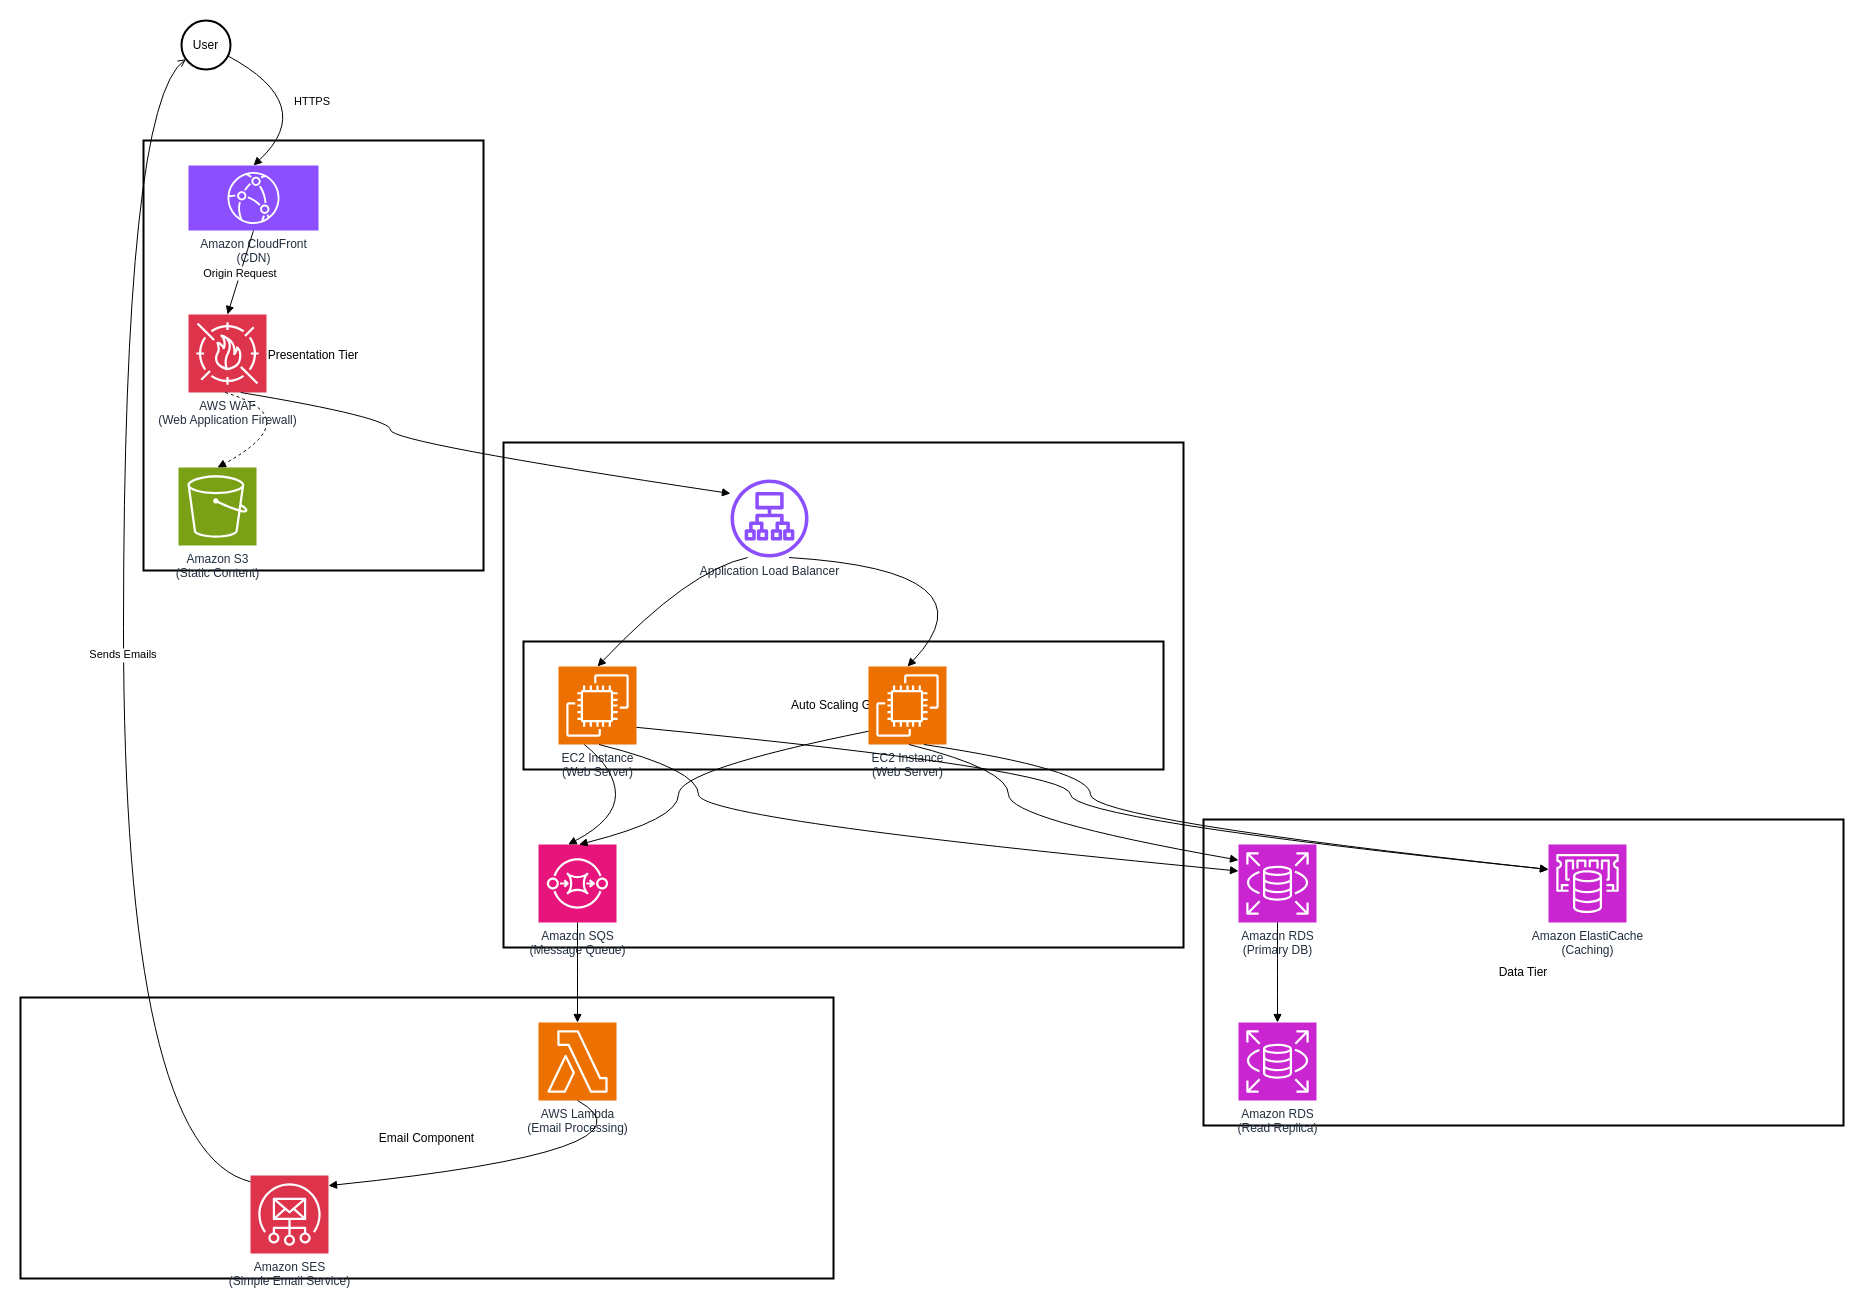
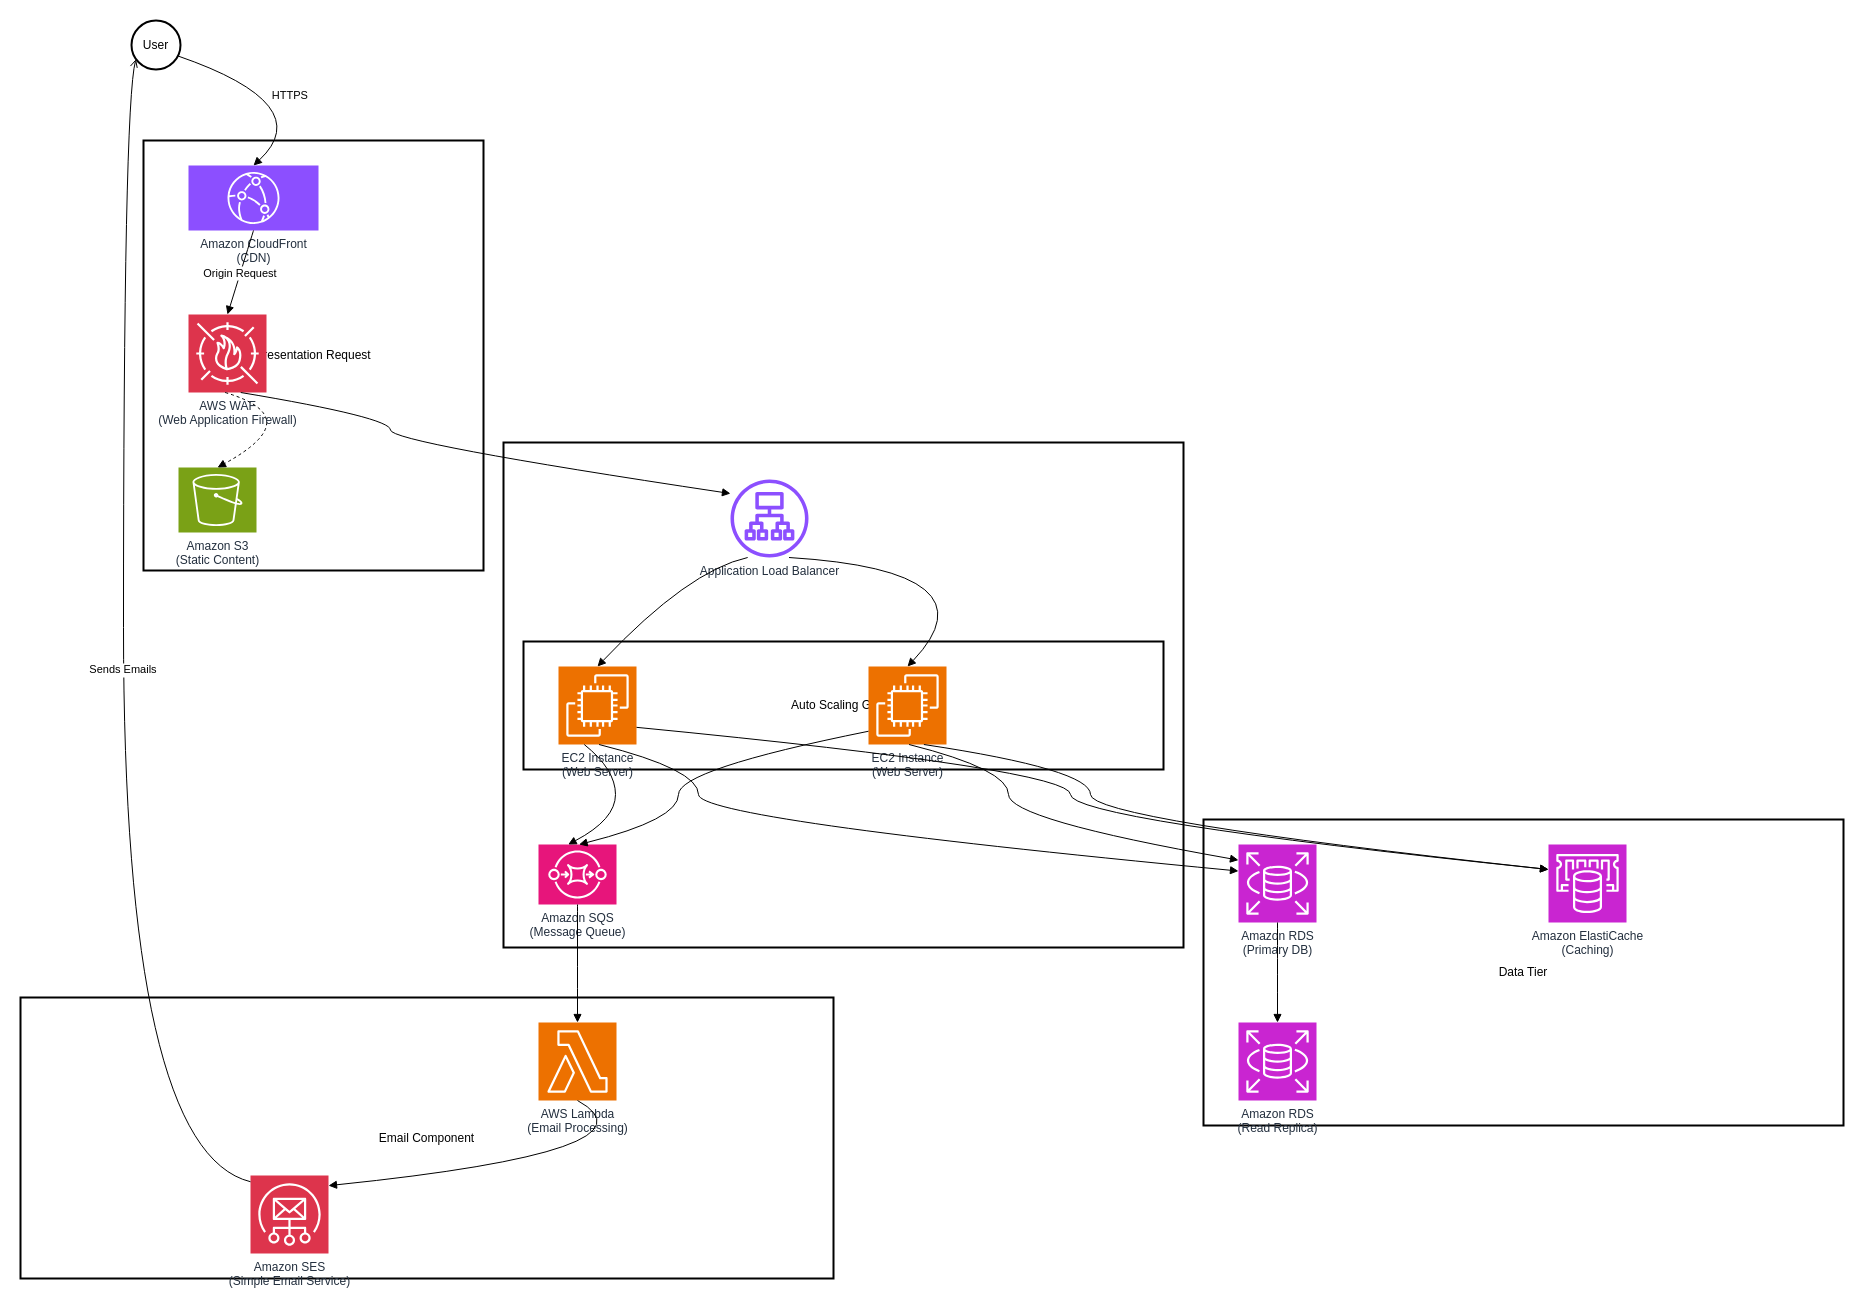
  <mxCell id="0" />
  <mxCell id="1" parent="0" />
  <mxCell id="2" value="Email Component" style="whiteSpace=wrap;strokeWidth=2;" vertex="1" parent="1"><mxGeometry x="20" y="997" width="813" height="281" as="geometry" /></mxCell>
  <mxCell id="3" value="Data Tier" style="whiteSpace=wrap;strokeWidth=2;" vertex="1" parent="1"><mxGeometry x="1203" y="819" width="640" height="306" as="geometry" /></mxCell>
  <mxCell id="4" value="Application Tier" style="whiteSpace=wrap;strokeWidth=2;" vertex="1" parent="1"><mxGeometry x="503" y="442" width="680" height="505" as="geometry" /></mxCell>
  <mxCell id="5" value="Auto Scaling Group" style="whiteSpace=wrap;strokeWidth=2;" vertex="1" parent="1"><mxGeometry x="523" y="641" width="640" height="128" as="geometry" /></mxCell>
- <mxCell id="6" value="Presentation Tier" style="whiteSpace=wrap;strokeWidth=2;" vertex="1" parent="1"><mxGeometry x="143" y="140" width="340" height="430" as="geometry" /></mxCell>
- <mxCell id="7" value="User" style="ellipse;aspect=fixed;strokeWidth=2;whiteSpace=wrap;" vertex="1" parent="1"><mxGeometry x="181" y="20" width="49" height="49" as="geometry" /></mxCell>
+ <mxCell id="6" value="Presentation Request" style="whiteSpace=wrap;strokeWidth=2;" vertex="1" parent="1"><mxGeometry x="143" y="140" width="340" height="430" as="geometry" /></mxCell>
+ <mxCell id="7" value="User" style="ellipse;aspect=fixed;strokeWidth=2;whiteSpace=wrap;" vertex="1" parent="1"><mxGeometry x="131" y="20" width="49" height="49" as="geometry" /></mxCell>
  <mxCell id="8" value="Amazon CloudFront&#10;(CDN)" style="sketch=0;points=[[0,0,0],[0.25,0,0],[0.5,0,0],[0.75,0,0],[1,0,0],[0,1,0],[0.25,1,0],[0.5,1,0],[0.75,1,0],[1,1,0],[0,0.25,0],[0,0.5,0],[0,0.75,0],[1,0.25,0],[1,0.5,0],[1,0.75,0]];outlineConnect=0;fontColor=#232F3E;fillColor=#8C4FFF;strokeColor=#ffffff;dashed=0;verticalLabelPosition=bottom;verticalAlign=top;align=center;html=1;fontSize=12;fontStyle=0;aspect=fixed;shape=mxgraph.aws4.resourceIcon;resIcon=mxgraph.aws4.cloudfront;" vertex="1" parent="1"><mxGeometry x="188" y="165" width="130" height="65" as="geometry" /></mxCell>
- <mxCell id="9" value="Amazon S3&#10;(Static Content)" style="sketch=0;points=[[0,0,0],[0.25,0,0],[0.5,0,0],[0.75,0,0],[1,0,0],[0,1,0],[0.25,1,0],[0.5,1,0],[0.75,1,0],[1,1,0],[0,0.25,0],[0,0.5,0],[0,0.75,0],[1,0.25,0],[1,0.5,0],[1,0.75,0]];outlineConnect=0;fontColor=#232F3E;fillColor=#7AA116;strokeColor=#ffffff;dashed=0;verticalLabelPosition=bottom;verticalAlign=top;align=center;html=1;fontSize=12;fontStyle=0;aspect=fixed;shape=mxgraph.aws4.resourceIcon;resIcon=mxgraph.aws4.s3;" vertex="1" parent="1"><mxGeometry x="178" y="467" width="78" height="78" as="geometry" /></mxCell>
+ <mxCell id="9" value="Amazon S3&#10;(Static Content)" style="sketch=0;points=[[0,0,0],[0.25,0,0],[0.5,0,0],[0.75,0,0],[1,0,0],[0,1,0],[0.25,1,0],[0.5,1,0],[0.75,1,0],[1,1,0],[0,0.25,0],[0,0.5,0],[0,0.75,0],[1,0.25,0],[1,0.5,0],[1,0.75,0]];outlineConnect=0;fontColor=#232F3E;fillColor=#7AA116;strokeColor=#ffffff;dashed=0;verticalLabelPosition=bottom;verticalAlign=top;align=center;html=1;fontSize=12;fontStyle=0;aspect=fixed;shape=mxgraph.aws4.resourceIcon;resIcon=mxgraph.aws4.s3;" vertex="1" parent="1"><mxGeometry x="178" y="467" width="78" height="65" as="geometry" /></mxCell>
  <mxCell id="10" value="AWS WAF&#10;(Web Application Firewall)" style="sketch=0;points=[[0,0,0],[0.25,0,0],[0.5,0,0],[0.75,0,0],[1,0,0],[0,1,0],[0.25,1,0],[0.5,1,0],[0.75,1,0],[1,1,0],[0,0.25,0],[0,0.5,0],[0,0.75,0],[1,0.25,0],[1,0.5,0],[1,0.75,0]];outlineConnect=0;fontColor=#232F3E;fillColor=#DD344C;strokeColor=#ffffff;dashed=0;verticalLabelPosition=bottom;verticalAlign=top;align=center;html=1;fontSize=12;fontStyle=0;aspect=fixed;shape=mxgraph.aws4.resourceIcon;resIcon=mxgraph.aws4.waf;" vertex="1" parent="1"><mxGeometry x="188" y="314" width="78" height="78" as="geometry" /></mxCell>
  <mxCell id="11" value="Application Load Balancer" style="sketch=0;outlineConnect=0;fontColor=#232F3E;gradientColor=none;fillColor=#8C4FFF;strokeColor=none;dashed=0;verticalLabelPosition=bottom;verticalAlign=top;align=center;html=1;fontSize=12;fontStyle=0;aspect=fixed;pointerEvents=1;shape=mxgraph.aws4.application_load_balancer;" vertex="1" parent="1"><mxGeometry x="730" y="479" width="78" height="78" as="geometry" /></mxCell>
  <mxCell id="12" value="EC2 Instance&#10;(Web Server)" style="sketch=0;points=[[0,0,0],[0.25,0,0],[0.5,0,0],[0.75,0,0],[1,0,0],[0,1,0],[0.25,1,0],[0.5,1,0],[0.75,1,0],[1,1,0],[0,0.25,0],[0,0.5,0],[0,0.75,0],[1,0.25,0],[1,0.5,0],[1,0.75,0]];outlineConnect=0;fontColor=#232F3E;fillColor=#ED7100;strokeColor=#ffffff;dashed=0;verticalLabelPosition=bottom;verticalAlign=top;align=center;html=1;fontSize=12;fontStyle=0;aspect=fixed;shape=mxgraph.aws4.resourceIcon;resIcon=mxgraph.aws4.ec2;" vertex="1" parent="1"><mxGeometry x="868" y="666" width="78" height="78" as="geometry" /></mxCell>
  <mxCell id="13" value="EC2 Instance&#10;(Web Server)" style="sketch=0;points=[[0,0,0],[0.25,0,0],[0.5,0,0],[0.75,0,0],[1,0,0],[0,1,0],[0.25,1,0],[0.5,1,0],[0.75,1,0],[1,1,0],[0,0.25,0],[0,0.5,0],[0,0.75,0],[1,0.25,0],[1,0.5,0],[1,0.75,0]];outlineConnect=0;fontColor=#232F3E;fillColor=#ED7100;strokeColor=#ffffff;dashed=0;verticalLabelPosition=bottom;verticalAlign=top;align=center;html=1;fontSize=12;fontStyle=0;aspect=fixed;shape=mxgraph.aws4.resourceIcon;resIcon=mxgraph.aws4.ec2;" vertex="1" parent="1"><mxGeometry x="558" y="666" width="78" height="78" as="geometry" /></mxCell>
- <mxCell id="14" value="Amazon SQS&#10;(Message Queue)" style="sketch=0;points=[[0,0,0],[0.25,0,0],[0.5,0,0],[0.75,0,0],[1,0,0],[0,1,0],[0.25,1,0],[0.5,1,0],[0.75,1,0],[1,1,0],[0,0.25,0],[0,0.5,0],[0,0.75,0],[1,0.25,0],[1,0.5,0],[1,0.75,0]];outlineConnect=0;fontColor=#232F3E;fillColor=#E7157B;strokeColor=#ffffff;dashed=0;verticalLabelPosition=bottom;verticalAlign=top;align=center;html=1;fontSize=12;fontStyle=0;aspect=fixed;shape=mxgraph.aws4.resourceIcon;resIcon=mxgraph.aws4.sqs;" vertex="1" parent="1"><mxGeometry x="538" y="844" width="78" height="78" as="geometry" /></mxCell>
+ <mxCell id="14" value="Amazon SQS&#10;(Message Queue)" style="sketch=0;points=[[0,0,0],[0.25,0,0],[0.5,0,0],[0.75,0,0],[1,0,0],[0,1,0],[0.25,1,0],[0.5,1,0],[0.75,1,0],[1,1,0],[0,0.25,0],[0,0.5,0],[0,0.75,0],[1,0.25,0],[1,0.5,0],[1,0.75,0]];outlineConnect=0;fontColor=#232F3E;fillColor=#E7157B;strokeColor=#ffffff;dashed=0;verticalLabelPosition=bottom;verticalAlign=top;align=center;html=1;fontSize=12;fontStyle=0;aspect=fixed;shape=mxgraph.aws4.resourceIcon;resIcon=mxgraph.aws4.sqs;" vertex="1" parent="1"><mxGeometry x="538" y="844" width="78" height="60" as="geometry" /></mxCell>
  <mxCell id="15" value="Amazon RDS&#10;(Primary DB)" style="sketch=0;points=[[0,0,0],[0.25,0,0],[0.5,0,0],[0.75,0,0],[1,0,0],[0,1,0],[0.25,1,0],[0.5,1,0],[0.75,1,0],[1,1,0],[0,0.25,0],[0,0.5,0],[0,0.75,0],[1,0.25,0],[1,0.5,0],[1,0.75,0]];outlineConnect=0;fontColor=#232F3E;fillColor=#C925D1;strokeColor=#ffffff;dashed=0;verticalLabelPosition=bottom;verticalAlign=top;align=center;html=1;fontSize=12;fontStyle=0;aspect=fixed;shape=mxgraph.aws4.resourceIcon;resIcon=mxgraph.aws4.rds;" vertex="1" parent="1"><mxGeometry x="1238" y="844" width="78" height="78" as="geometry" /></mxCell>
  <mxCell id="16" value="Amazon RDS&#10;(Read Replica)" style="sketch=0;points=[[0,0,0],[0.25,0,0],[0.5,0,0],[0.75,0,0],[1,0,0],[0,1,0],[0.25,1,0],[0.5,1,0],[0.75,1,0],[1,1,0],[0,0.25,0],[0,0.5,0],[0,0.75,0],[1,0.25,0],[1,0.5,0],[1,0.75,0]];outlineConnect=0;fontColor=#232F3E;fillColor=#C925D1;strokeColor=#ffffff;dashed=0;verticalLabelPosition=bottom;verticalAlign=top;align=center;html=1;fontSize=12;fontStyle=0;aspect=fixed;shape=mxgraph.aws4.resourceIcon;resIcon=mxgraph.aws4.rds;" vertex="1" parent="1"><mxGeometry x="1238" y="1022" width="78" height="78" as="geometry" /></mxCell>
  <mxCell id="17" value="Amazon ElastiCache&#10;(Caching)" style="sketch=0;points=[[0,0,0],[0.25,0,0],[0.5,0,0],[0.75,0,0],[1,0,0],[0,1,0],[0.25,1,0],[0.5,1,0],[0.75,1,0],[1,1,0],[0,0.25,0],[0,0.5,0],[0,0.75,0],[1,0.25,0],[1,0.5,0],[1,0.75,0]];outlineConnect=0;fontColor=#232F3E;fillColor=#C925D1;strokeColor=#ffffff;dashed=0;verticalLabelPosition=bottom;verticalAlign=top;align=center;html=1;fontSize=12;fontStyle=0;aspect=fixed;shape=mxgraph.aws4.resourceIcon;resIcon=mxgraph.aws4.elasticache;" vertex="1" parent="1"><mxGeometry x="1548" y="844" width="78" height="78" as="geometry" /></mxCell>
  <mxCell id="18" value="AWS Lambda&#10;(Email Processing)" style="sketch=0;points=[[0,0,0],[0.25,0,0],[0.5,0,0],[0.75,0,0],[1,0,0],[0,1,0],[0.25,1,0],[0.5,1,0],[0.75,1,0],[1,1,0],[0,0.25,0],[0,0.5,0],[0,0.75,0],[1,0.25,0],[1,0.5,0],[1,0.75,0]];outlineConnect=0;fontColor=#232F3E;fillColor=#ED7100;strokeColor=#ffffff;dashed=0;verticalLabelPosition=bottom;verticalAlign=top;align=center;html=1;fontSize=12;fontStyle=0;aspect=fixed;shape=mxgraph.aws4.resourceIcon;resIcon=mxgraph.aws4.lambda;" vertex="1" parent="1"><mxGeometry x="538" y="1022" width="78" height="78" as="geometry" /></mxCell>
  <mxCell id="19" value="Amazon SES&#10;(Simple Email Service)" style="sketch=0;points=[[0,0,0],[0.25,0,0],[0.5,0,0],[0.75,0,0],[1,0,0],[0,1,0],[0.25,1,0],[0.5,1,0],[0.75,1,0],[1,1,0],[0,0.25,0],[0,0.5,0],[0,0.75,0],[1,0.25,0],[1,0.5,0],[1,0.75,0]];outlineConnect=0;fontColor=#232F3E;fillColor=#DD344C;strokeColor=#ffffff;dashed=0;verticalLabelPosition=bottom;verticalAlign=top;align=center;html=1;fontSize=12;fontStyle=0;aspect=fixed;shape=mxgraph.aws4.resourceIcon;resIcon=mxgraph.aws4.simple_email_service;" vertex="1" parent="1"><mxGeometry x="250" y="1175" width="78" height="78" as="geometry" /></mxCell>
  <mxCell id="20" value="HTTPS" style="curved=1;startArrow=none;endArrow=block;exitX=0.99;exitY=0.76;entryX=0.5;entryY=0;rounded=0;" edge="1" parent="1" source="7" target="8"><mxGeometry relative="1" as="geometry"><Array as="points"><mxPoint x="318" y="104" /></Array></mxGeometry></mxCell>
  <mxCell id="21" value="Origin Request" style="curved=1;startArrow=none;endArrow=block;exitX=0.5;exitY=1;entryX=0.5;entryY=0;rounded=0;" edge="1" parent="1" source="8" target="10"><mxGeometry relative="1" as="geometry"><Array as="points" /></mxGeometry></mxCell>
  <mxCell id="22" value="" style="curved=1;startArrow=none;endArrow=block;exitX=0.47;exitY=1;entryX=0.5;entryY=0;rounded=0;dashed=1;" edge="1" parent="1" source="10" target="9"><mxGeometry relative="1" as="geometry"><Array as="points"><mxPoint x="308" y="417" /></Array></mxGeometry></mxCell>
  <mxCell id="23" value="" style="curved=1;startArrow=none;endArrow=block;exitX=0.67;exitY=1;entryX=0;entryY=0.18;rounded=0;" edge="1" parent="1" source="10" target="11"><mxGeometry relative="1" as="geometry"><Array as="points"><mxPoint x="390" y="417" /><mxPoint x="390" y="442" /></Array></mxGeometry></mxCell>
  <mxCell id="24" value="" style="curved=1;startArrow=none;endArrow=block;exitX=0.75;exitY=1;entryX=0.5;entryY=0;rounded=0;" edge="1" parent="1" source="11" target="12"><mxGeometry relative="1" as="geometry"><Array as="points"><mxPoint x="998" y="570" /></Array></mxGeometry></mxCell>
  <mxCell id="25" value="" style="curved=1;startArrow=none;endArrow=block;exitX=0.22;exitY=1;entryX=0.5;entryY=0;rounded=0;" edge="1" parent="1" source="11" target="13"><mxGeometry relative="1" as="geometry"><Array as="points"><mxPoint x="688" y="570" /></Array></mxGeometry></mxCell>
  <mxCell id="26" value="" style="curved=1;startArrow=none;endArrow=block;exitX=0.52;exitY=1;entryX=0;entryY=0.2;rounded=0;" edge="1" parent="1" source="12" target="15"><mxGeometry relative="1" as="geometry"><Array as="points"><mxPoint x="1008" y="769" /><mxPoint x="1008" y="819" /></Array></mxGeometry></mxCell>
  <mxCell id="27" value="" style="curved=1;startArrow=none;endArrow=block;exitX=0.71;exitY=1;entryX=0;entryY=0.32;rounded=0;" edge="1" parent="1" source="12" target="17"><mxGeometry relative="1" as="geometry"><Array as="points"><mxPoint x="1090" y="769" /><mxPoint x="1090" y="819" /></Array></mxGeometry></mxCell>
  <mxCell id="28" value="" style="curved=1;startArrow=none;endArrow=block;exitX=0;exitY=0.83;entryX=0.52;entryY=0;rounded=0;" edge="1" parent="1" source="12" target="14"><mxGeometry relative="1" as="geometry"><Array as="points"><mxPoint x="678" y="769" /><mxPoint x="678" y="819" /></Array></mxGeometry></mxCell>
  <mxCell id="29" value="" style="curved=1;startArrow=none;endArrow=block;exitX=0.52;exitY=1;entryX=0;entryY=0.34;rounded=0;" edge="1" parent="1" source="13" target="15"><mxGeometry relative="1" as="geometry"><Array as="points"><mxPoint x="698" y="769" /><mxPoint x="698" y="819" /></Array></mxGeometry></mxCell>
  <mxCell id="30" value="" style="curved=1;startArrow=none;endArrow=block;exitX=1;exitY=0.78;entryX=0;entryY=0.32;rounded=0;" edge="1" parent="1" source="13" target="17"><mxGeometry relative="1" as="geometry"><Array as="points"><mxPoint x="1070" y="769" /><mxPoint x="1070" y="819" /></Array></mxGeometry></mxCell>
  <mxCell id="31" value="" style="curved=1;startArrow=none;endArrow=block;exitX=0.33;exitY=1;entryX=0.38;entryY=0;rounded=0;" edge="1" parent="1" source="13" target="14"><mxGeometry relative="1" as="geometry"><Array as="points"><mxPoint x="615" y="769" /><mxPoint x="615" y="819" /></Array></mxGeometry></mxCell>
  <mxCell id="32" value="" style="curved=1;startArrow=none;endArrow=block;exitX=0.5;exitY=1;entryX=0.5;entryY=0;rounded=0;" edge="1" parent="1" source="15" target="16"><mxGeometry relative="1" as="geometry"><Array as="points" /></mxGeometry></mxCell>
  <mxCell id="33" value="" style="curved=1;startArrow=none;endArrow=block;exitX=0.5;exitY=1;entryX=0.5;entryY=0;rounded=0;" edge="1" parent="1" source="14" target="18"><mxGeometry relative="1" as="geometry"><Array as="points" /></mxGeometry></mxCell>
  <mxCell id="34" value="" style="curved=1;startArrow=none;endArrow=block;exitX=0.5;exitY=1;entryX=1;entryY=0.13;rounded=0;" edge="1" parent="1" source="18" target="19"><mxGeometry relative="1" as="geometry"><Array as="points"><mxPoint x="668" y="1150" /></Array></mxGeometry></mxCell>
  <mxCell id="35" value="Sends Emails" style="curved=1;startArrow=none;endArrow=open;exitX=0;exitY=0.08;entryX=-0.01;entryY=0.86;rounded=0;" edge="1" parent="1" source="19" target="7"><mxGeometry relative="1" as="geometry"><Array as="points"><mxPoint x="123" y="1150" /><mxPoint x="123" y="104" /></Array></mxGeometry></mxCell>
